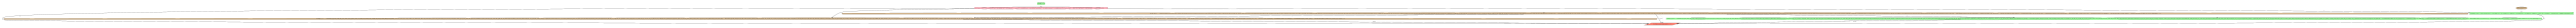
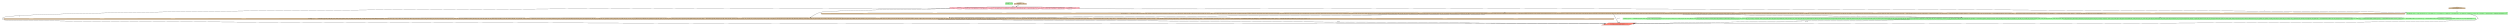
  digraph {
    fontname="Liberation Serif"
    node [fillcolor=tan fontname="Liberation Serif" shape=house style=filled]
    edge [fontname="Liberation Serif" style=bold]
    n1 [label="final String expected = \"\" + \"EnumerableProject(product_id=($0(, time_id=($1(, customer_id=($2(, promotion_id=($3(, store_id=($4(, store_sales=($5(, store_cost=($6(, unit_sales=($7(, customer_id0=($8(, account_num=($9(, lname=($10(, fname=($11(, mi=($12(, address1=($13(, address2=($14(, address3=($15(, address4=($16(, city=($17(, state_province=($18(, postal_code=($19(, country=($20(, customer_region_id=($21(, phone1=($22(, phone2=($23(, birthdate=($24(, marital_status=($25(, yearly_income=($26(, gender=($27(, total_children=($28(, num_children_at_home=($29(, education=($30(, date_accnt_opened=($31(, member_card=($32(, occupation=($33(, houseowner=($34(, num_cars_owned=($35(, fullname=($36(, product_class_id=($37(, product_id0=($38(, brand_name=($39(, product_name=($40(, SKU=($41(, SRP=($42(, gross_weight=($43(, net_weight=($44(, recyclable_package=($45(, low_fat=($46(, units_per_case=($47(, cases_per_pallet=($48(, shelf_width=($49(, shelf_height=($50(, shelf_depth=($51(, product_class_id0=($52(, product_subcategory=($53(, product_category=($54(, product_department=($55(, product_family=($56()\" + \" EnumerableProject(product_id0=($49(, time_id=($50(, customer_id0=($51(, promotion_id=($52(, store_id=($53(, store_sales=($54(, store_cost=($55(, unit_sales=($56(, customer_id=($0(, account_num=($1(, lname=($2(, fname=($3(, mi=($4(, address1=($5(, address2=($6(, address3=($7(, address4=($8(, city=($9(, state_province=($10(, postal_code=($11(, country=($12(, customer_region_id=($13(, phone1=($14(, phone2=($15(, birthdate=($16(, marital_status=($17(, yearly_income=($18(, gender=($19(, total_children=($20(, num_children_at_home=($21(, education=($22(, date_accnt_opened=($23(, member_card=($24(, occupation=($25(, houseowner=($26(, num_cars_owned=($27(, fullname=($28(, product_class_id0=($34(, product_id=($35(, brand_name=($36(, product_name=($37(, SKU=($38(, SRP=($39(, gross_weight=($40(, net_weight=($41(, recyclable_package=($42(, low_fat=($43(, units_per_case=($44(, cases_per_pallet=($45(, shelf_width=($46(, shelf_height=($47(, shelf_depth=($48(, product_class_id=($29(, product_subcategory=($30(, product_category=($31(, product_department=($32(, product_family=($33()\" + \" EnumerableHashJoin(condition=(=($0, $51)(, joinType=(inner()\" + \" EnumerableFilter(condition=(=($9, 'San Francisco')()\" + \" EnumerableTableScan(table=((foodmart2, customer(()\" + \" EnumerableHashJoin(condition=(=($6, $20)(, joinType=(inner()\" + \" EnumerableMergeJoin(condition=(=($0, $5)(, joinType=(inner()\" + \" EnumerableTableScan(table=((foodmart2, product_class(()\" + \" EnumerableSort(sort0=($0(, dir0=(ASC()\" + \" EnumerableFilter(condition=(=($2, 'Washington')()\" + \" EnumerableTableScan(table=((foodmart2, product(()\" + \" EnumerableTableScan(table=((foodmart2, sales_fact_1997(()\"@@@4@@@['0', '1', '0']"]
    n2 [fillcolor=salmon label="checkBushy(sql,expected)@@@5@@@['1', '1', '1']" shape=parallelogram]
    n3 [fillcolor=palegreen label="testBushy['1', '0', '0']" shape=cylinder]
    n4 [fillcolor=lightpink label="final String sql = \"select *\" + \"from \"sales_fact_1997\" as s\" + \"join \"customer\" as c\" + \" on s.\"customer_id\" = c.\"customer_id\"\" + \"join \"product\" as p\" + \" on s.\"product_id\" = p.\"product_id\"\" + \"join \"product_class\" as pc\" + \" on p.\"product_class_id\" = pc.\"product_class_id\"\" + \"where c.\"city\" = 'San Francisco'\" + \"and p.\"brand_name\" = 'Washington'\"@@@3@@@['1', '1', '0']" shape=cylinder]
    n5 [label="final String expected = \"\" + \"EnumerableProject(product_id=($0(, time_id=($1(, customer_id=($2(, promotion_id=($3(, store_id=($4(, store_sales=($5(, store_cost=($6(, unit_sales=($7(, customer_id0=($8(, account_num=($9(, lname=($10(, fname=($11(, mi=($12(, address1=($13(, address2=($14(, address3=($15(, address4=($16(, city=($17(, state_province=($18(, postal_code=($19(, country=($20(, customer_region_id=($21(, phone1=($22(, phone2=($23(, birthdate=($24(, marital_status=($25(, yearly_income=($26(, gender=($27(, total_children=($28(, num_children_at_home=($29(, education=($30(, date_accnt_opened=($31(, member_card=($32(, occupation=($33(, houseowner=($34(, num_cars_owned=($35(, fullname=($36(, product_class_id=($37(, product_id0=($38(, brand_name=($39(, product_name=($40(, SKU=($41(, SRP=($42(, gross_weight=($43(, net_weight=($44(, recyclable_package=($45(, low_fat=($46(, units_per_case=($47(, cases_per_pallet=($48(, shelf_width=($49(, shelf_height=($50(, shelf_depth=($51(, product_class_id0=($52(, product_subcategory=($53(, product_category=($54(, product_department=($55(, product_family=($56()\" + \" EnumerableProject(product_id0=($49(, time_id=($50(, customer_id0=($51(, promotion_id=($52(, store_id=($53(, store_sales=($54(, store_cost=($55(, unit_sales=($56(, customer_id=($0(, account_num=($1(, lname=($2(, fname=($3(, mi=($4(, address1=($5(, address2=($6(, address3=($7(, address4=($8(, city=($9(, state_province=($10(, postal_code=($11(, country=($12(, customer_region_id=($13(, phone1=($14(, phone2=($15(, birthdate=($16(, marital_status=($17(, yearly_income=($18(, gender=($19(, total_children=($20(, num_children_at_home=($21(, education=($22(, date_accnt_opened=($23(, member_card=($24(, occupation=($25(, houseowner=($26(, num_cars_owned=($27(, fullname=($28(, product_class_id0=($34(, product_id=($35(, brand_name=($36(, product_name=($37(, SKU=($38(, SRP=($39(, gross_weight=($40(, net_weight=($41(, recyclable_package=($42(, low_fat=($43(, units_per_case=($44(, cases_per_pallet=($45(, shelf_width=($46(, shelf_height=($47(, shelf_depth=($48(, product_class_id=($29(, product_subcategory=($30(, product_category=($31(, product_department=($32(, product_family=($33()\" + \" EnumerableHashJoin(condition=(=($0, $51)(, joinType=(inner()\" + \" EnumerableFilter(condition=(=($9, 'San Francisco')()\" + \" EnumerableTableScan(table=((foodmart2, customer(()\" + \" EnumerableHashJoin(condition=(=($6, $20)(, joinType=(inner()\" + \" EnumerableHashJoin(condition=(=($0, $5)(, joinType=(inner()\" + \" EnumerableTableScan(table=((foodmart2, product_class(()\" + \" EnumerableFilter(condition=(=($2, 'Washington')()\" + \" EnumerableTableScan(table=((foodmart2, product(()\" + \" EnumerableTableScan(table=((foodmart2, sales_fact_1997(()\"@@@4@@@['1', '0', '0']"]
    n6 [fillcolor=palegreen label="final String sql = \"select *\" + \"from \"sales_fact_1997\" as s\" + \"join \"customer\" as c\" + \" on s.\"customer_id\" = c.\"customer_id\"\" + \"join \"product\" as p\" + \" on s.\"product_id\" = p.\"product_id\"\" + \"where c.\"city\" = 'San Francisco'\" + \"and p.\"brand_name\" = 'Washington'\"@@@3@@@['0', '0', '1']" shape=folder]
    n7 [fillcolor=palegreen label="final String expected = \"\" + \"EnumerableProject(product_id=($0(, time_id=($1(, customer_id=($2(, promotion_id=($3(, store_id=($4(, store_sales=($5(, store_cost=($6(, unit_sales=($7(, customer_id0=($8(, account_num=($9(, lname=($10(, fname=($11(, mi=($12(, address1=($13(, address2=($14(, address3=($15(, address4=($16(, city=($17(, state_province=($18(, postal_code=($19(, country=($20(, customer_region_id=($21(, phone1=($22(, phone2=($23(, birthdate=($24(, marital_status=($25(, yearly_income=($26(, gender=($27(, total_children=($28(, num_children_at_home=($29(, education=($30(, date_accnt_opened=($31(, member_card=($32(, occupation=($33(, houseowner=($34(, num_cars_owned=($35(, fullname=($36(, product_class_id=($37(, product_id0=($38(, brand_name=($39(, product_name=($40(, SKU=($41(, SRP=($42(, gross_weight=($43(, net_weight=($44(, recyclable_package=($45(, low_fat=($46(, units_per_case=($47(, cases_per_pallet=($48(, shelf_width=($49(, shelf_height=($50(, shelf_depth=($51()\" + \" EnumerableProject(product_id0=($44(, time_id=($45(, customer_id0=($46(, promotion_id=($47(, store_id=($48(, store_sales=($49(, store_cost=($50(, unit_sales=($51(, customer_id=($15(, account_num=($16(, lname=($17(, fname=($18(, mi=($19(, address1=($20(, address2=($21(, address3=($22(, address4=($23(, city=($24(, state_province=($25(, postal_code=($26(, country=($27(, customer_region_id=($28(, phone1=($29(, phone2=($30(, birthdate=($31(, marital_status=($32(, yearly_income=($33(, gender=($34(, total_children=($35(, num_children_at_home=($36(, education=($37(, date_accnt_opened=($38(, member_card=($39(, occupation=($40(, houseowner=($41(, num_cars_owned=($42(, fullname=($43(, product_class_id=($0(, product_id=($1(, brand_name=($2(, product_name=($3(, SKU=($4(, SRP=($5(, gross_weight=($6(, net_weight=($7(, recyclable_package=($8(, low_fat=($9(, units_per_case=($10(, cases_per_pallet=($11(, shelf_width=($12(, shelf_height=($13(, shelf_depth=($14()\" + \" EnumerableHashJoin(condition=(=($1, $44)(, joinType=(inner()\" + \" EnumerableFilter(condition=(=($2, 'Washington')()\" + \" EnumerableTableScan(table=((foodmart2, product(()\" + \" EnumerableHashJoin(condition=(=($0, $31)(, joinType=(inner()\" + \" EnumerableFilter(condition=(=($9, 'San Francisco')()\" + \" EnumerableTableScan(table=((foodmart2, customer(()\" + \" EnumerableTableScan(table=((foodmart2, sales_fact_1997(()\"@@@4@@@['0', '0', '1']" shape=cylinder]
-   n8 [label="testAlmostBushy['0', '0', '1']" shape=cylinder]
+   n8 [label="testAlmostBushy['0', '0', '1']"]
+   n9 [label="testBushy['0', '1', '0']"]
    n1 -> n2
    n1 -> n2 [label=expected style=dotted]
    n3 -> n4 [style=dotted]
    n4 -> n1
    n4 -> n2 [label=sql]
    n4 -> n5 [style=dotted]
    n4 -> n6 [label=0]
    n5 -> n1 [label=0]
    n5 -> n2 [label=expected]
    n5 -> n2 [style=dotted]
    n5 -> n7 [label=0]
    n6 -> n2 [label=sql]
    n6 -> n7 [style=dotted]
    n7 -> n2 [style=dotted]
    n7 -> n2 [label=expected]
    n8 -> n6 [style=dotted]
+   n9 -> n4
  }
